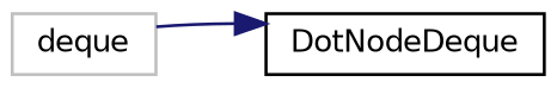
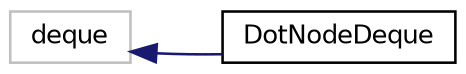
  digraph {
    rankdir=LR
    node [fillcolor=white fontname=Helvetica fontsize=10 shape=record style=filled]
    n1 [color=grey75 height=0.2 label=deque width=0.4]
    n2 [color=black height=0.2 label=DotNodeDeque width=0.4]
-   n2 -> n1 [color=midnightblue dir=back fontname=Helvetica fontsize=10 labelfontname=Helvetica labelfontsize=10 style=solid]
+   n1 -> n2 [color=midnightblue dir=back fontname=Helvetica fontsize=10 labelfontname=Helvetica labelfontsize=10 style=solid]
  }
